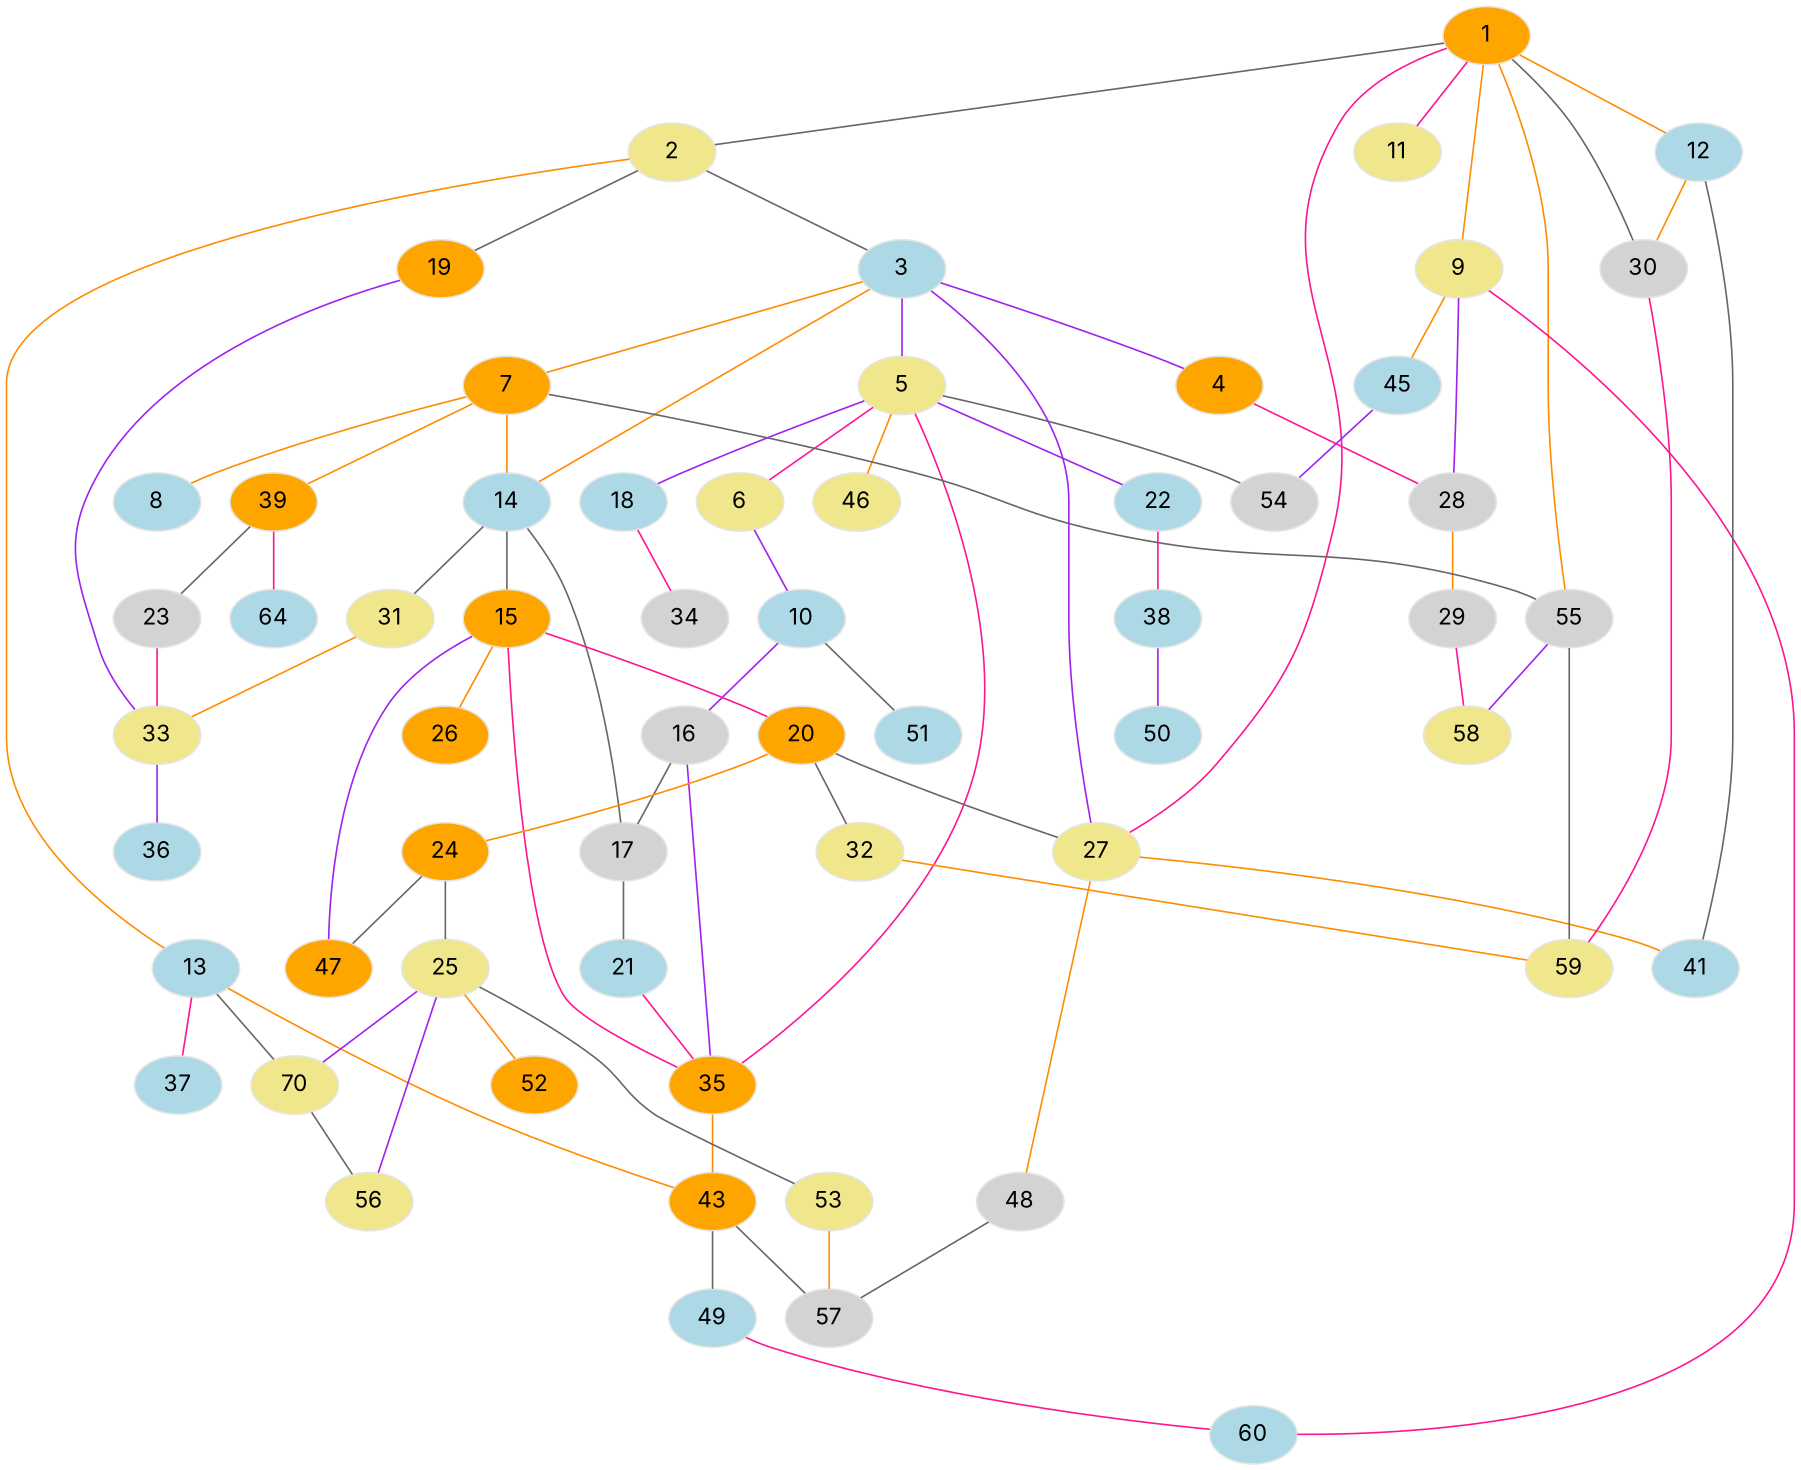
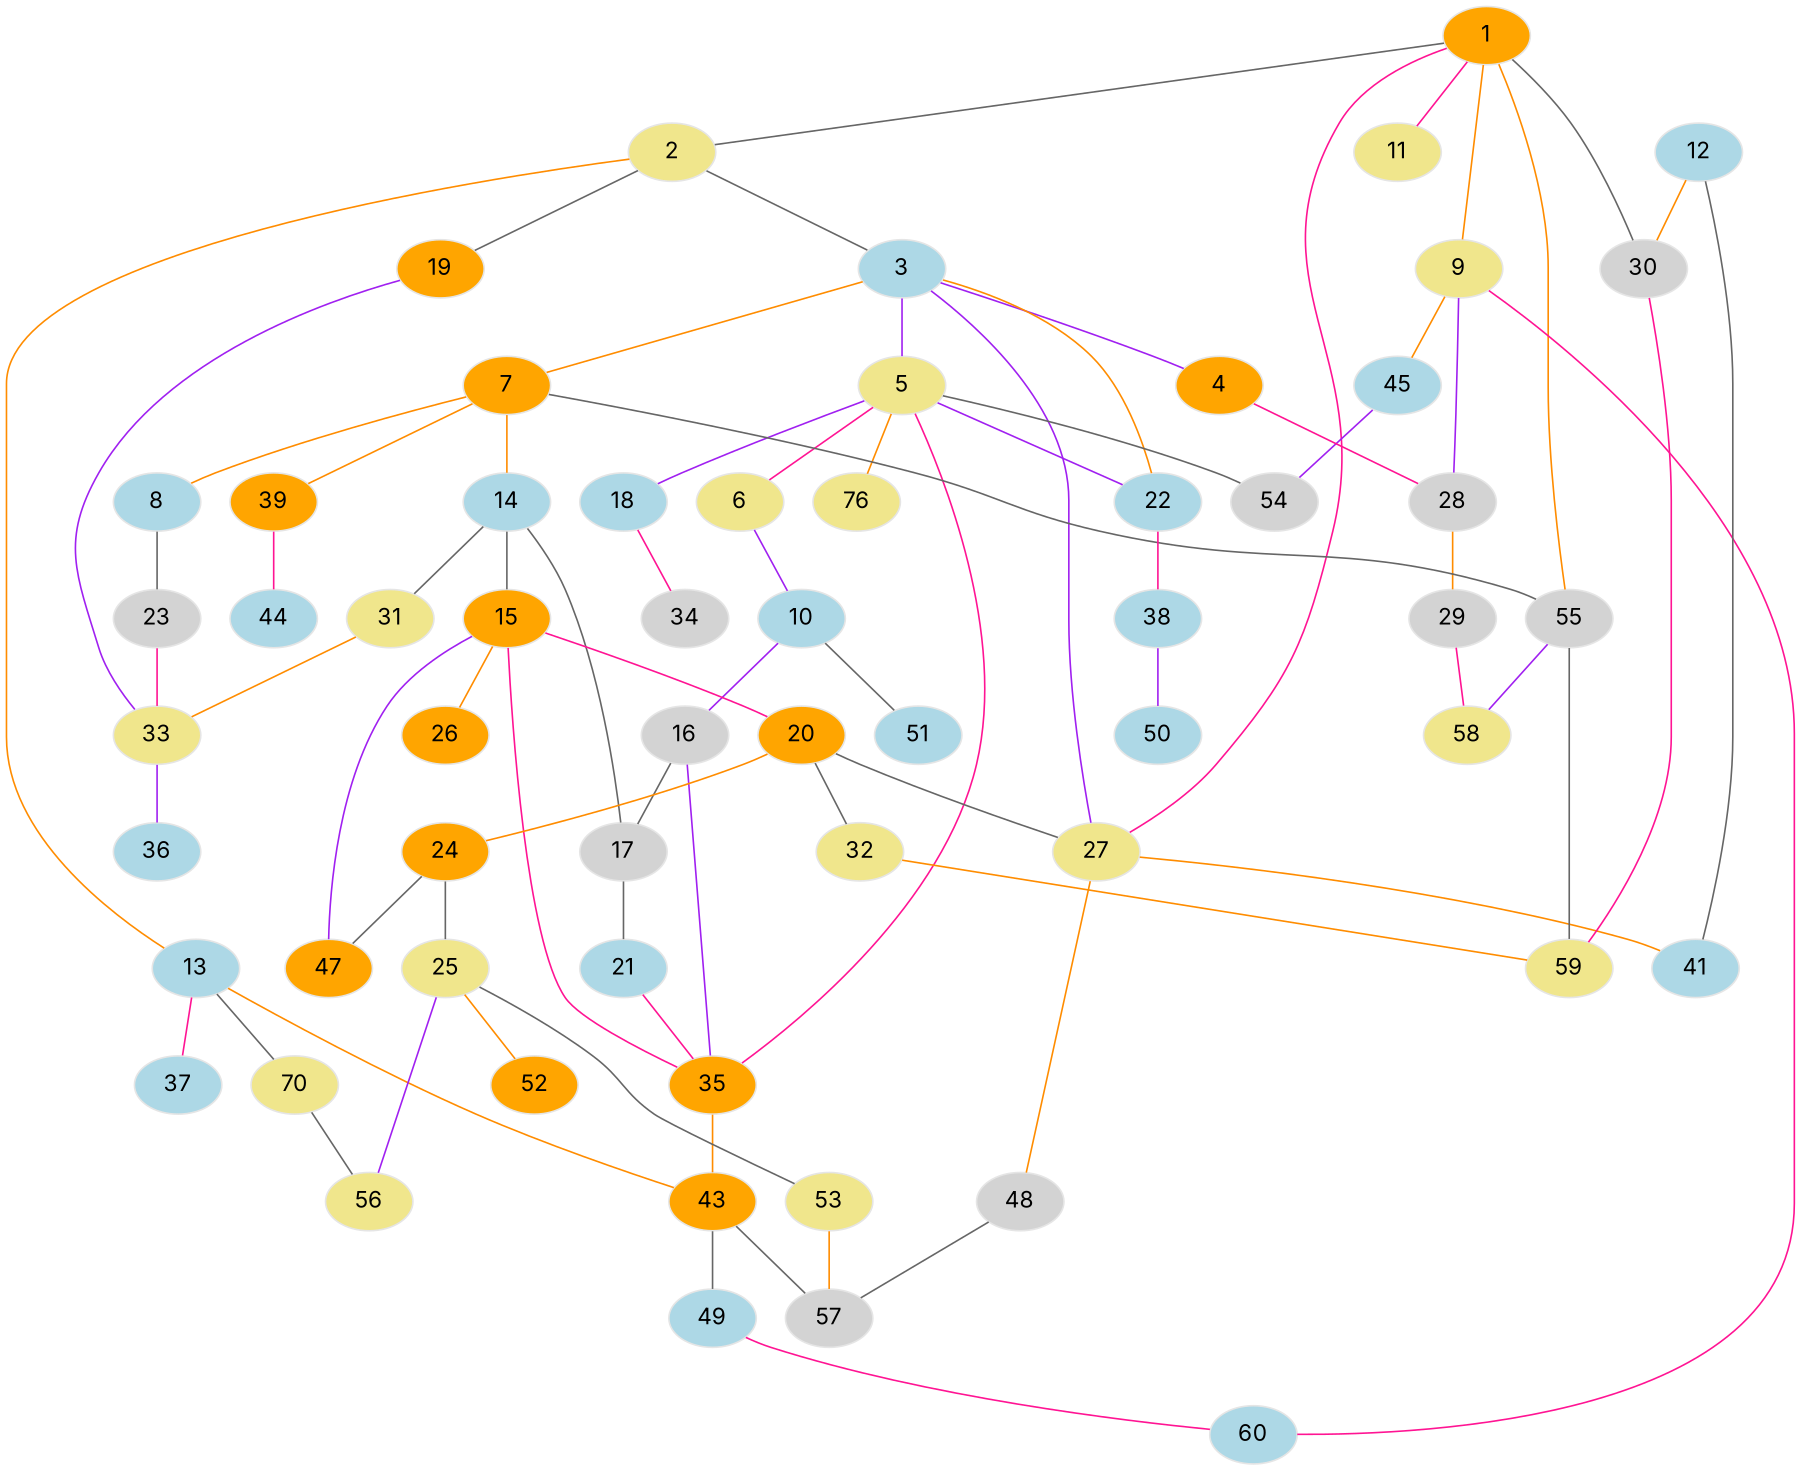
  graph {
    fontname=Inter
    node [color=gray90 fillcolor=lightblue fontname=Inter style=filled]
    edge [color=gray40 fontname=Inter]
    1 [fillcolor=orange]
    2 [fillcolor=khaki]
    9 [fillcolor=khaki]
    11 [fillcolor=khaki]
    12
    27 [fillcolor=khaki]
    30 [fillcolor=lightgrey]
    55 [fillcolor=lightgrey]
    3
    13
    19 [fillcolor=orange]
    28 [fillcolor=lightgrey]
    45
    60
    41
    48 [fillcolor=lightgrey]
    59 [fillcolor=khaki]
    58 [fillcolor=khaki]
    4 [fillcolor=orange]
    5 [fillcolor=khaki]
    7 [fillcolor=orange]
    22
    37
    n24 [fillcolor=khaki label=70]
    43 [fillcolor=orange]
    33 [fillcolor=khaki]
    6 [fillcolor=khaki]
    18
    35 [fillcolor=orange]
-   46 [fillcolor=khaki]
+   46 [fillcolor=khaki label=76]
    54 [fillcolor=lightgrey]
    8
    14
    39 [fillcolor=orange]
    38
    29 [fillcolor=lightgrey]
    10
    34 [fillcolor=lightgrey]
    16 [fillcolor=lightgrey]
    51
    23 [fillcolor=lightgrey]
    15 [fillcolor=orange]
    17 [fillcolor=lightgrey]
    31 [fillcolor=khaki]
-   44 [label=64]
+   44
    56 [fillcolor=khaki]
    49
    57 [fillcolor=lightgrey]
    20 [fillcolor=orange]
    26 [fillcolor=orange]
    47 [fillcolor=orange]
    21
    24 [fillcolor=orange]
    32 [fillcolor=khaki]
    36
    25 [fillcolor=khaki]
    50
    52 [fillcolor=orange]
    53 [fillcolor=khaki]
    1 -- 2
    1 -- 9 [color=darkorange]
    1 -- 11 [color=deeppink]
-   1 -- 12 [color=darkorange]
    1 -- 27 [color=deeppink]
    1 -- 30
    1 -- 55 [color=darkorange]
    2 -- 3
    2 -- 13 [color=darkorange]
    2 -- 19
    9 -- 28 [color=purple]
    9 -- 45 [color=darkorange]
    9 -- 60 [color=deeppink]
    12 -- 30 [color=darkorange]
    12 -- 41
    27 -- 41 [color=darkorange]
    27 -- 48 [color=darkorange]
    30 -- 59 [color=deeppink]
    55 -- 59
    55 -- 58 [color=purple]
    3 -- 27 [color=purple]
    3 -- 4 [color=purple]
    3 -- 5 [color=purple]
    3 -- 7 [color=darkorange]
-   3 -- 14 [color=darkorange]
+   3 -- 22 [color=darkorange]
    13 -- 37 [color=deeppink]
    13 -- n24
    13 -- 43 [color=darkorange]
    19 -- 33 [color=purple]
    28 -- 29 [color=darkorange]
    45 -- 54 [color=purple]
    48 -- 57
    4 -- 28 [color=deeppink]
    5 -- 22 [color=purple]
    5 -- 6 [color=deeppink]
    5 -- 18 [color=purple]
    5 -- 35 [color=deeppink]
    5 -- 46 [color=darkorange]
    5 -- 54
    7 -- 55
    7 -- 8 [color=darkorange]
    7 -- 14 [color=darkorange]
    7 -- 39 [color=darkorange]
    22 -- 38 [color=deeppink]
    n24 -- 56
    43 -- 49
    43 -- 57
    33 -- 36 [color=purple]
    6 -- 10 [color=purple]
    18 -- 34 [color=deeppink]
    35 -- 43 [color=darkorange]
-   39 -- 23
+   8 -- 23
    14 -- 15
    14 -- 17
    14 -- 31
    39 -- 44 [color=deeppink]
    38 -- 50 [color=purple]
    29 -- 58 [color=deeppink]
    10 -- 16 [color=purple]
    10 -- 51
    16 -- 35 [color=purple]
    16 -- 17
    23 -- 33 [color=deeppink]
    15 -- 35 [color=deeppink]
    15 -- 20 [color=deeppink]
    15 -- 26 [color=darkorange]
    15 -- 47 [color=purple]
    17 -- 21
    31 -- 33 [color=darkorange]
    49 -- 60 [color=deeppink]
    20 -- 27
    20 -- 24 [color=darkorange]
    20 -- 32
    21 -- 35 [color=deeppink]
    24 -- 47
    24 -- 25
    32 -- 59 [color=darkorange]
-   25 -- n24 [color=purple]
    25 -- 56 [color=purple]
    25 -- 52 [color=darkorange]
    25 -- 53
    53 -- 57 [color=darkorange]
  }
